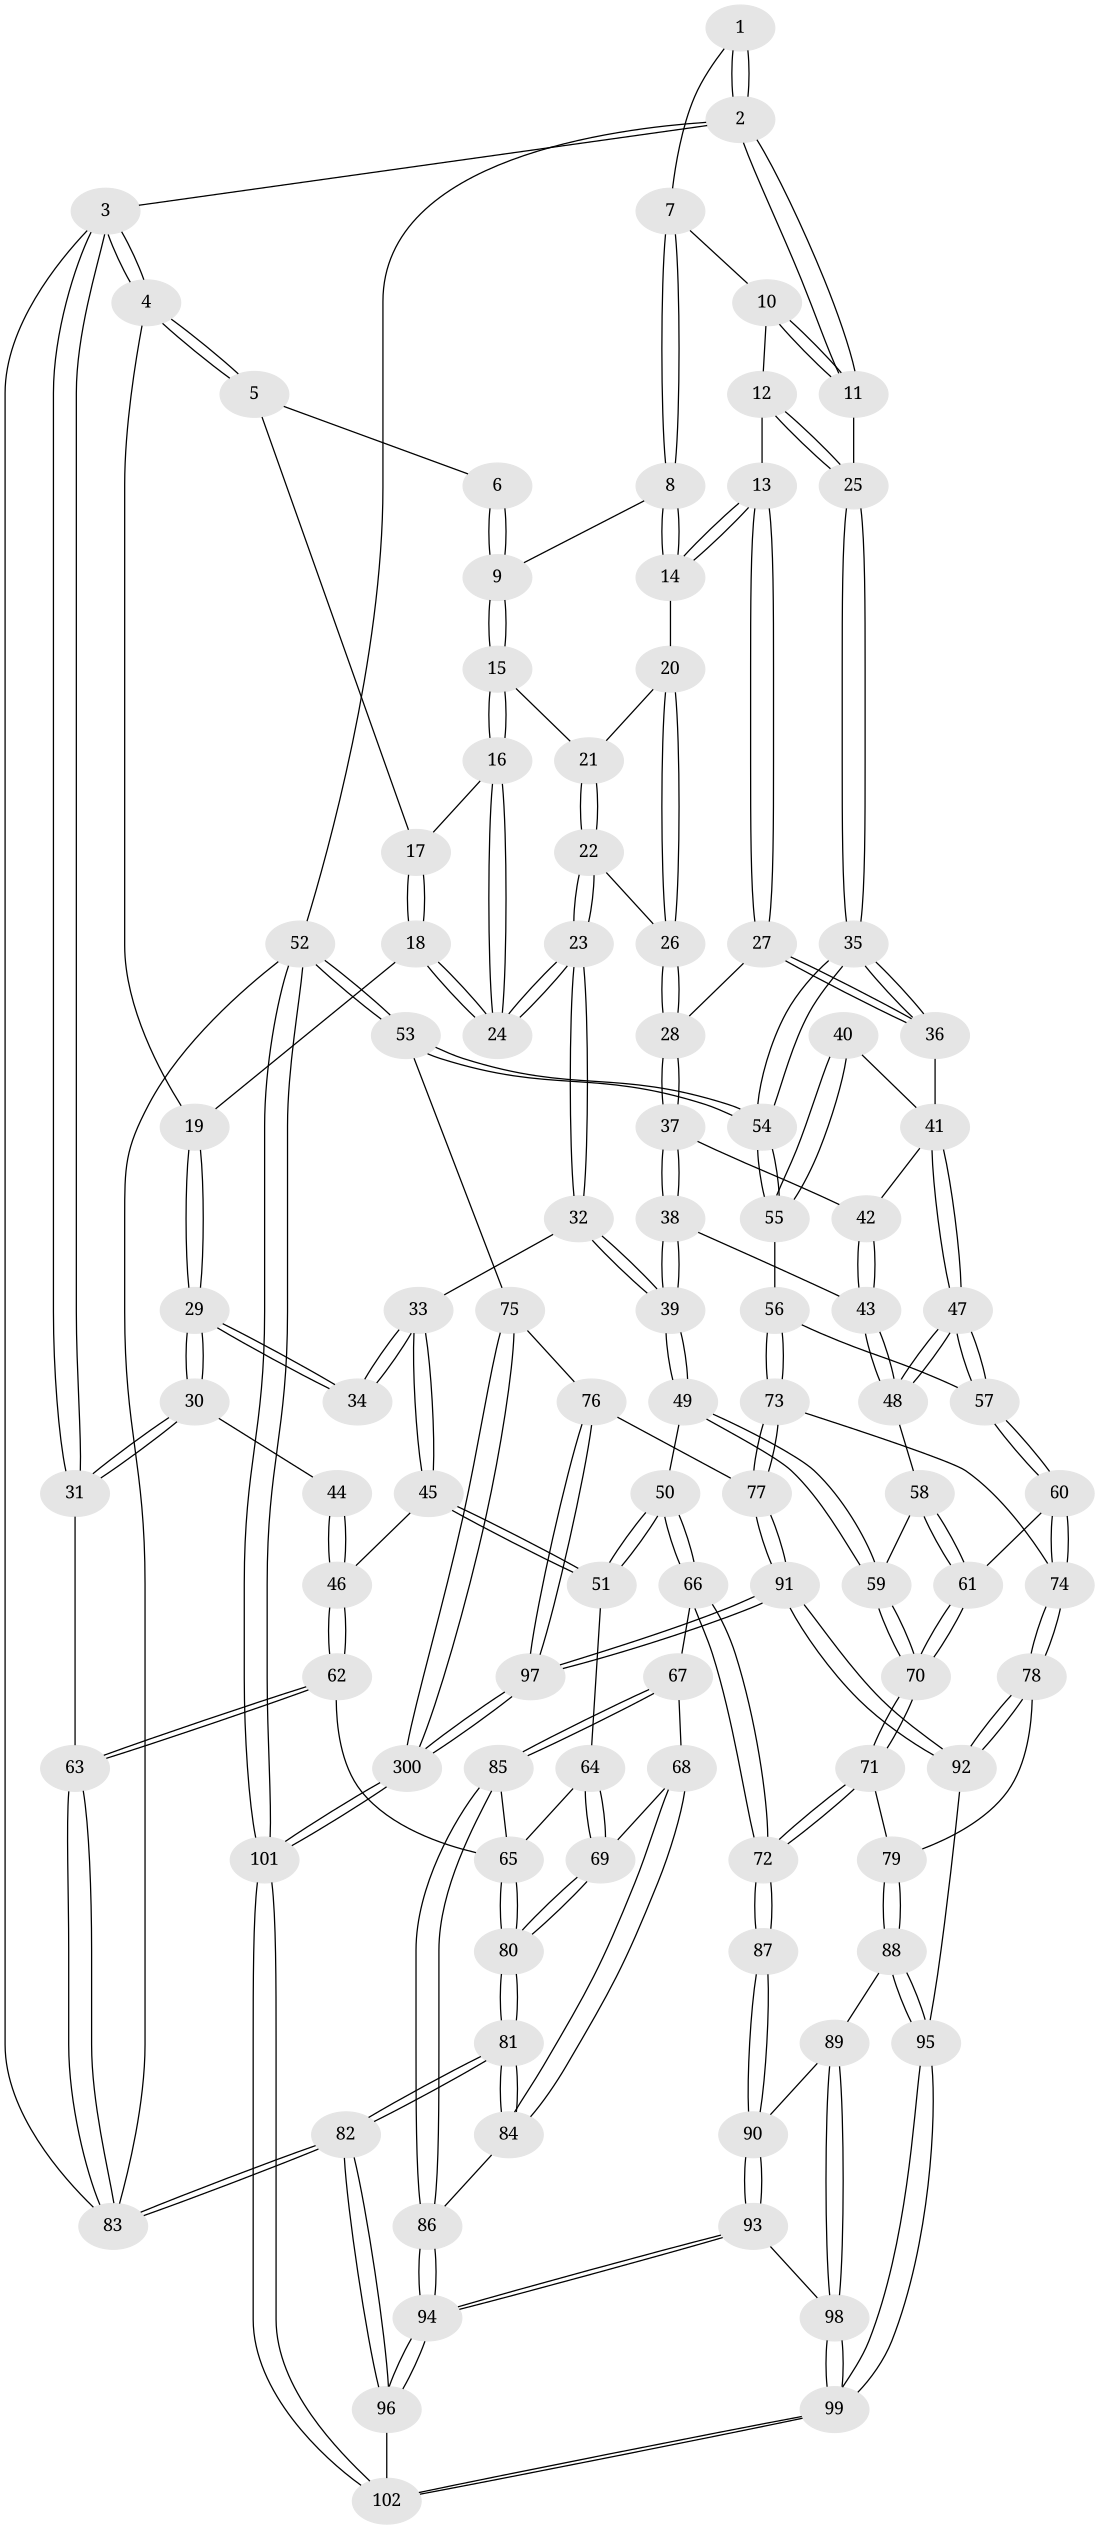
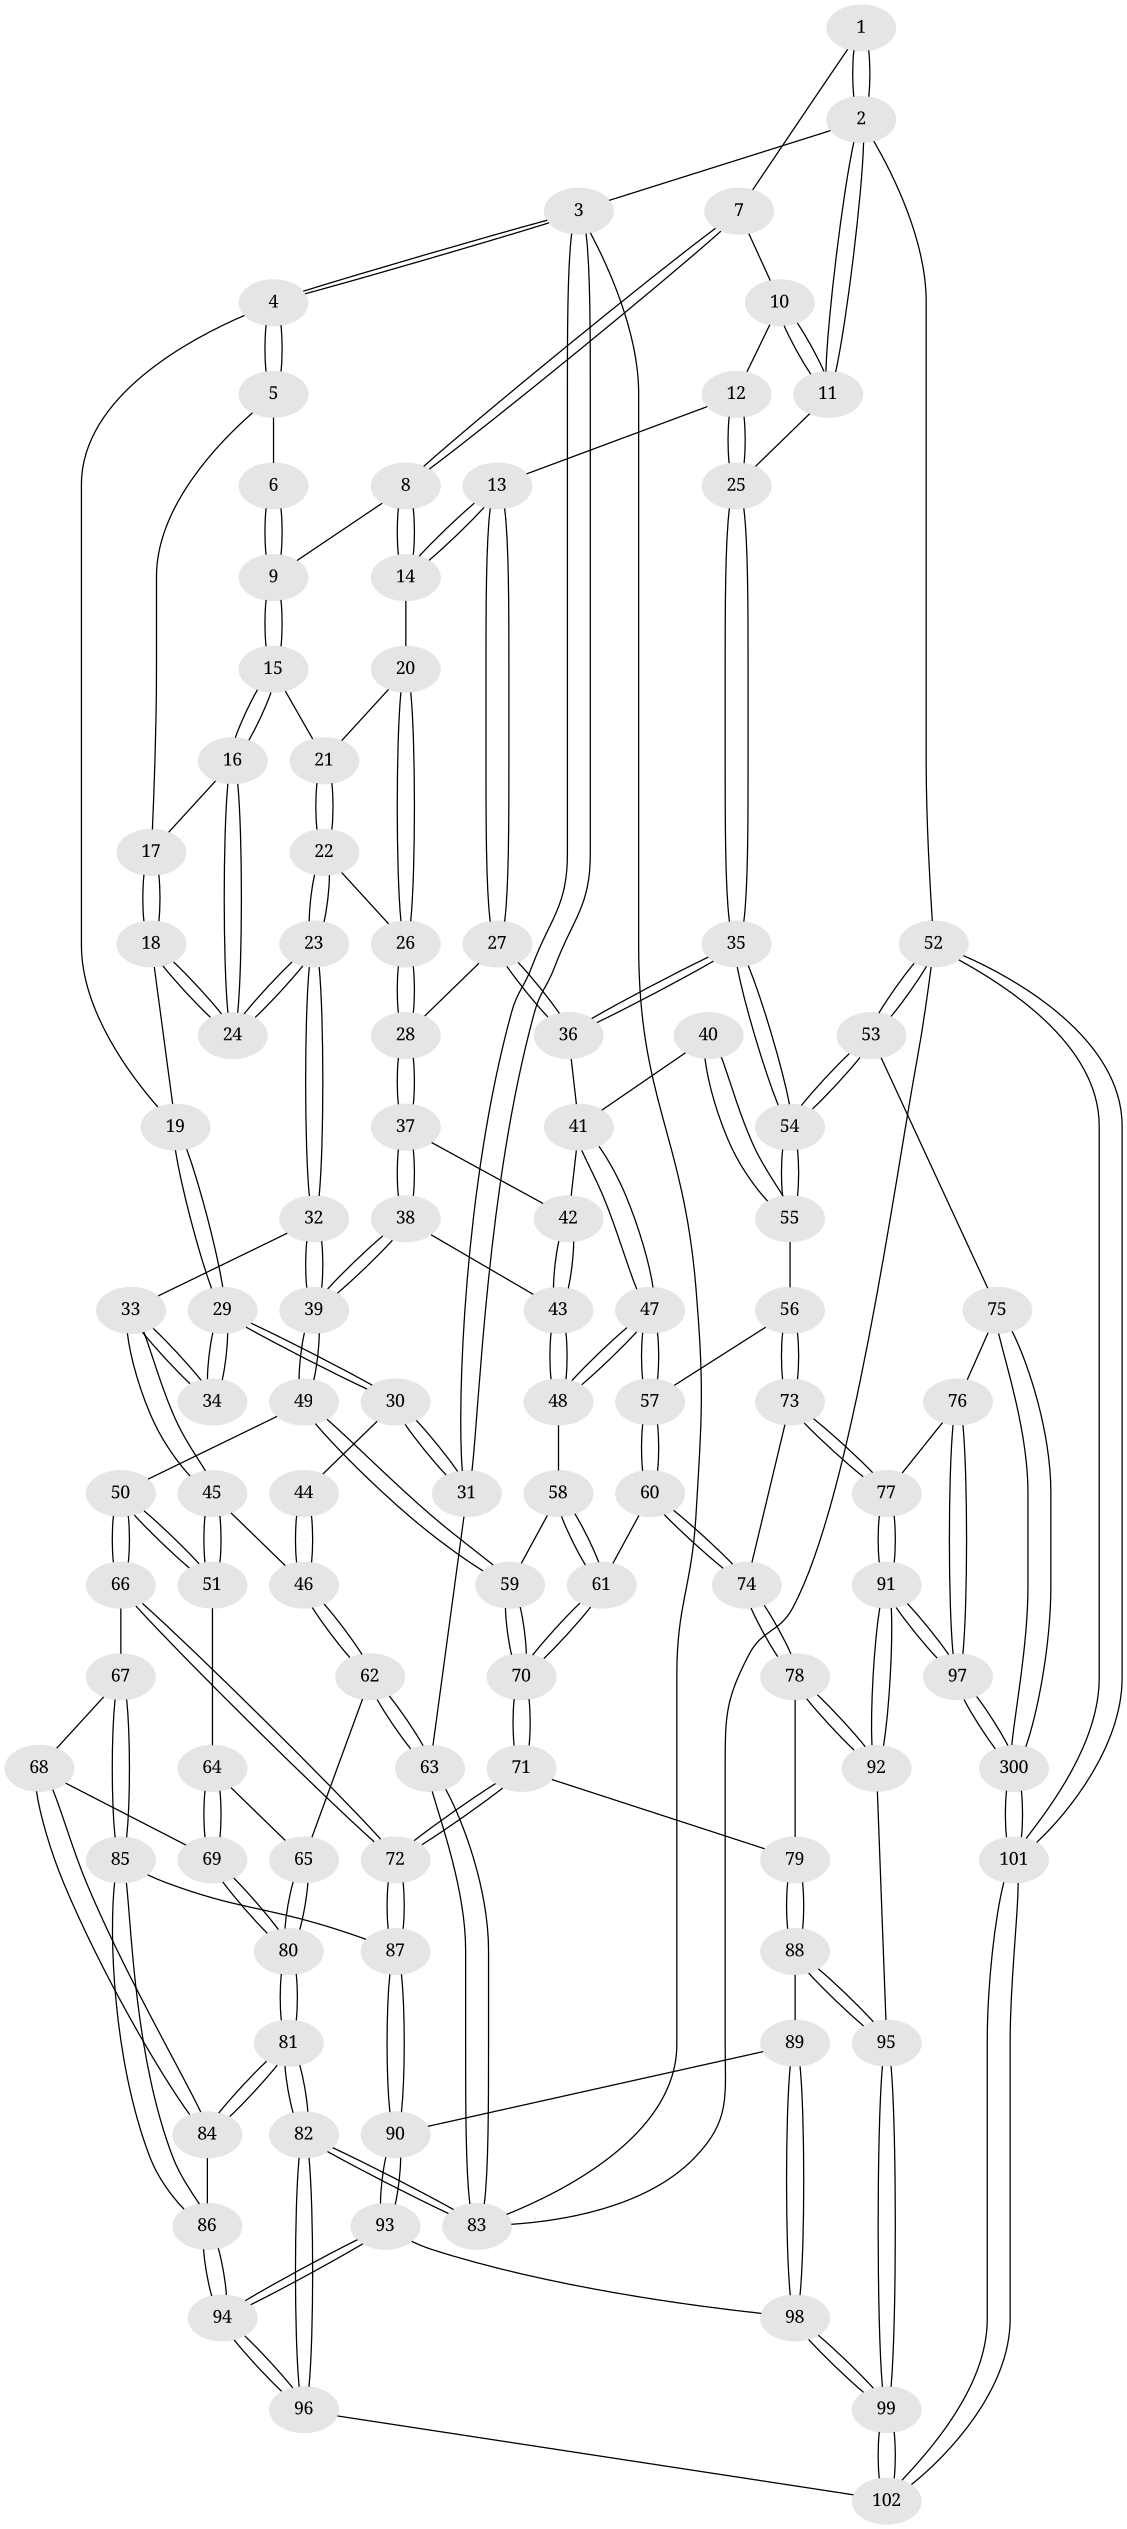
  graph {
    fontname="Noto Serif"
    node [color=gray90 fontname="Noto Serif" style=filled]
    edge [fontname="Noto Serif"]
    1
    2
    7
    3
    11
    52
    8
    10
    4
    31
    83
    25
    53
    101
    5
    19
    63
    6
    17
    29
    9
    18
    15
    14
    12
    20
    16
    21
    13
    35
    27
    28
    36
    26
    24
    22
    30
    34
    23
    32
    33
    39
    54
    37
    41
    38
    42
    44
    46
    45
    49
    51
    55
    40
    43
    48
    50
    59
    47
    56
    57
    58
    62
    64
    65
    60
    61
    66
    70
    67
    72
    69
    75
    102
    76
    n76 [label=300]
    73
    74
    77
    71
    78
    80
    81
    68
    85
    87
    84
    86
    79
    88
    90
    91
    92
    97
    95
    89
    82
    96
    94
    93
    98
    99
    1 -- 2
    1 -- 2
    1 -- 7
    2 -- 3
    2 -- 11
    2 -- 11
    2 -- 52
    7 -- 8
    7 -- 8
    7 -- 10
    3 -- 4
    3 -- 4
    3 -- 31
    3 -- 31
    3 -- 83
    11 -- 25
    52 -- 83
    52 -- 53
    52 -- 53
    52 -- 101
    52 -- 101
    8 -- 9
    8 -- 14
    8 -- 14
    10 -- 11
    10 -- 11
    10 -- 12
    4 -- 5
    4 -- 5
    4 -- 19
    31 -- 63
    25 -- 35
    25 -- 35
    53 -- 54
    53 -- 54
    53 -- 75
    101 -- 102
    101 -- 102
    5 -- 6
    5 -- 17
    19 -- 29
    19 -- 29
    63 -- 83
    63 -- 83
    6 -- 9
    6 -- 9
    17 -- 18
    17 -- 18
    29 -- 30
    29 -- 30
    29 -- 34
    29 -- 34
    9 -- 15
    9 -- 15
    18 -- 19
    18 -- 24
    18 -- 24
    15 -- 16
    15 -- 16
    15 -- 21
    14 -- 20
    12 -- 25
    12 -- 25
    12 -- 13
    20 -- 21
    20 -- 26
    20 -- 26
    16 -- 17
    16 -- 24
    16 -- 24
    21 -- 22
    21 -- 22
    13 -- 14
    13 -- 14
    13 -- 27
    13 -- 27
    35 -- 36
    35 -- 36
    35 -- 54
    35 -- 54
    27 -- 28
    27 -- 36
    27 -- 36
    28 -- 37
    28 -- 37
    36 -- 41
    26 -- 28
    26 -- 28
    22 -- 26
    22 -- 23
    22 -- 23
    30 -- 31
    30 -- 31
    30 -- 44
    23 -- 24
    23 -- 24
    23 -- 32
    23 -- 32
    32 -- 33
    32 -- 39
    32 -- 39
    33 -- 34
    33 -- 34
    33 -- 45
    33 -- 45
    39 -- 49
    39 -- 49
    54 -- 55
    54 -- 55
    37 -- 38
    37 -- 38
    37 -- 42
    41 -- 42
    41 -- 47
    41 -- 47
    38 -- 39
    38 -- 39
    38 -- 43
    42 -- 43
    42 -- 43
    44 -- 46
    44 -- 46
    46 -- 62
    46 -- 62
    45 -- 46
    45 -- 51
    45 -- 51
    49 -- 50
    49 -- 59
    49 -- 59
    51 -- 64
    55 -- 56
    40 -- 41
    40 -- 55
    40 -- 55
    43 -- 48
    43 -- 48
    48 -- 58
    50 -- 51
    50 -- 51
    50 -- 66
    50 -- 66
    59 -- 70
    59 -- 70
    47 -- 48
    47 -- 48
    47 -- 57
    47 -- 57
    56 -- 57
    56 -- 73
    56 -- 73
    57 -- 60
    57 -- 60
    58 -- 59
    58 -- 61
    58 -- 61
    62 -- 63
    62 -- 63
    62 -- 65
    64 -- 65
    64 -- 69
    64 -- 69
    65 -- 80
    65 -- 80
    60 -- 61
    60 -- 74
    60 -- 74
    61 -- 70
    61 -- 70
    66 -- 67
    66 -- 72
    66 -- 72
    70 -- 71
    70 -- 71
    67 -- 68
    67 -- 85
    67 -- 85
    72 -- 87
    72 -- 87
    69 -- 80
    69 -- 80
    75 -- 76
    75 -- n76
    75 -- n76
    76 -- 77
    76 -- 97
    76 -- 97
    n76 -- 101
    n76 -- 101
    73 -- 74
    73 -- 77
    73 -- 77
    74 -- 78
    74 -- 78
    77 -- 91
    77 -- 91
    71 -- 72
    71 -- 72
    71 -- 79
    78 -- 79
    78 -- 92
    78 -- 92
    80 -- 81
    80 -- 81
    81 -- 84
    81 -- 84
    81 -- 82
    81 -- 82
    68 -- 69
    68 -- 84
    68 -- 84
-   85 -- 65
+   85 -- 87
    85 -- 86
    85 -- 86
    87 -- 90
    87 -- 90
    84 -- 86
    86 -- 94
    86 -- 94
    79 -- 88
    79 -- 88
    88 -- 95
    88 -- 95
    88 -- 89
    90 -- 93
    90 -- 93
    91 -- 92
    91 -- 92
    91 -- 97
    91 -- 97
    92 -- 95
    97 -- n76
    97 -- n76
    95 -- 99
    95 -- 99
    89 -- 90
    89 -- 98
    89 -- 98
    82 -- 83
    82 -- 83
    82 -- 96
    82 -- 96
    96 -- 102
    94 -- 96
    94 -- 96
    93 -- 94
    93 -- 94
    93 -- 98
    98 -- 99
    98 -- 99
    99 -- 102
    99 -- 102
  }
